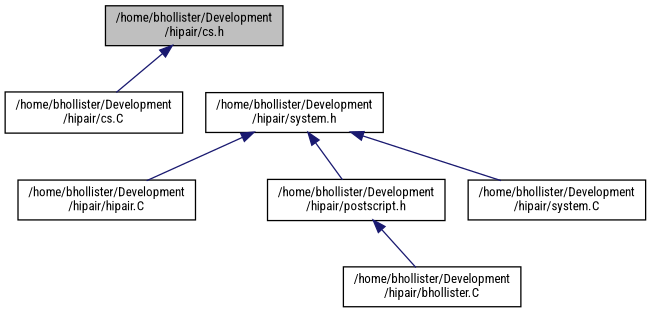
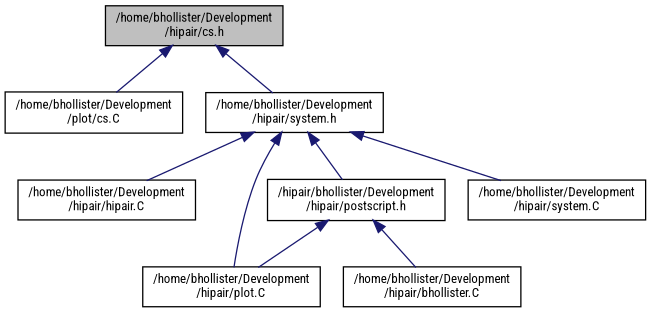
  digraph {
    fontname="Roboto Condensed"
    node [color=black fillcolor=white fontname="Roboto Condensed" fontsize=10 shape=record style=filled]
    edge [color=midnightblue dir=back fontname="Roboto Condensed" fontsize=10 labelfontname=Helvetica labelfontsize=10 style=solid]
    n1 [fillcolor=grey75 fontcolor=black height=0.2 label="/home/bhollister/Development\l/hipair/cs.h" width=0.4]
-   n2 [height=0.2 label="/home/bhollister/Development\l/hipair/cs.C" width=0.4]
+   n2 [height=0.2 label="/home/bhollister/Development\l/plot/cs.C" width=0.4]
    n3 [height=0.2 label="/home/bhollister/Development\l/hipair/system.h" width=0.4]
    n4 [height=0.2 label="/home/bhollister/Development\l/hipair/hipair.C" width=0.4]
-   n6 [height=0.2 label="/home/bhollister/Development\l/hipair/postscript.h" width=0.4]
+   n5 [height=0.2 label="/home/bhollister/Development\l/hipair/plot.C" width=0.4]
+   n6 [height=0.2 label="/hipair/bhollister/Development\l/hipair/postscript.h" width=0.4]
    n7 [height=0.2 label="/home/bhollister/Development\l/hipair/system.C" width=0.4]
    n8 [height=0.2 label="/home/bhollister/Development\l/hipair/bhollister.C" width=0.4]
    n1 -> n2
+   n1 -> n3
    n3 -> n4
+   n3 -> n5
    n3 -> n6
    n3 -> n7
+   n6 -> n5
    n6 -> n8
  }
